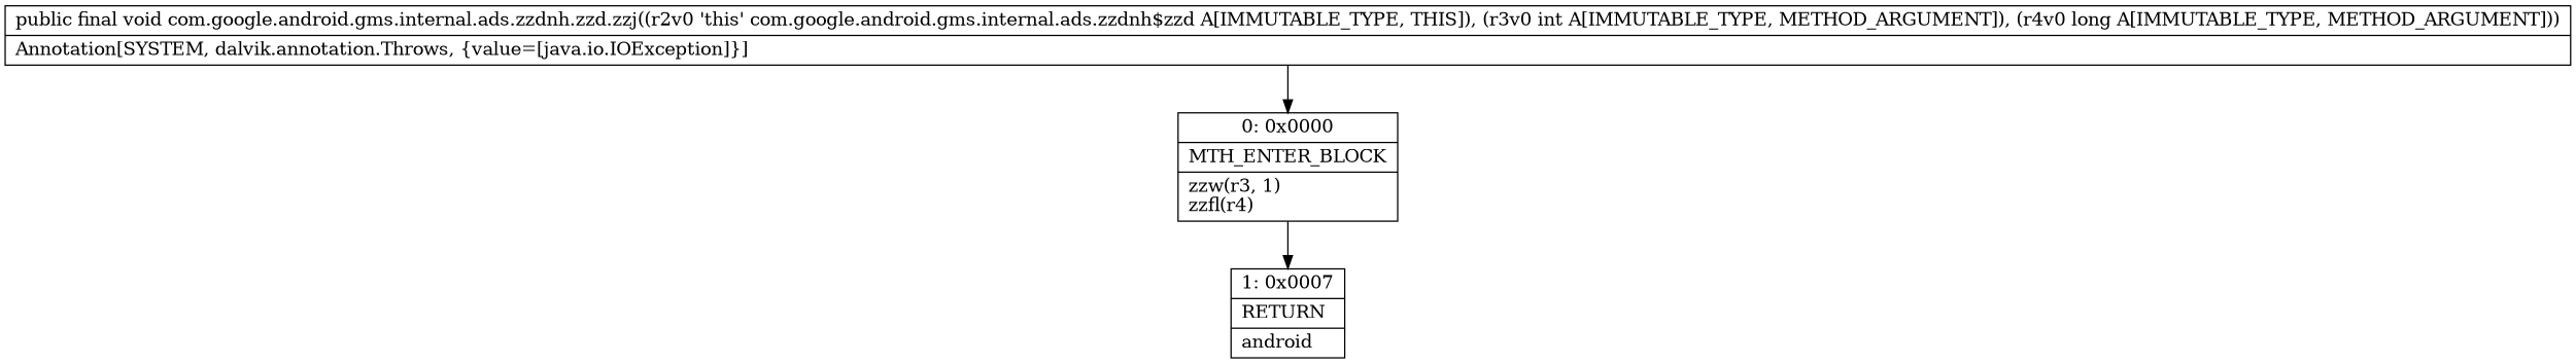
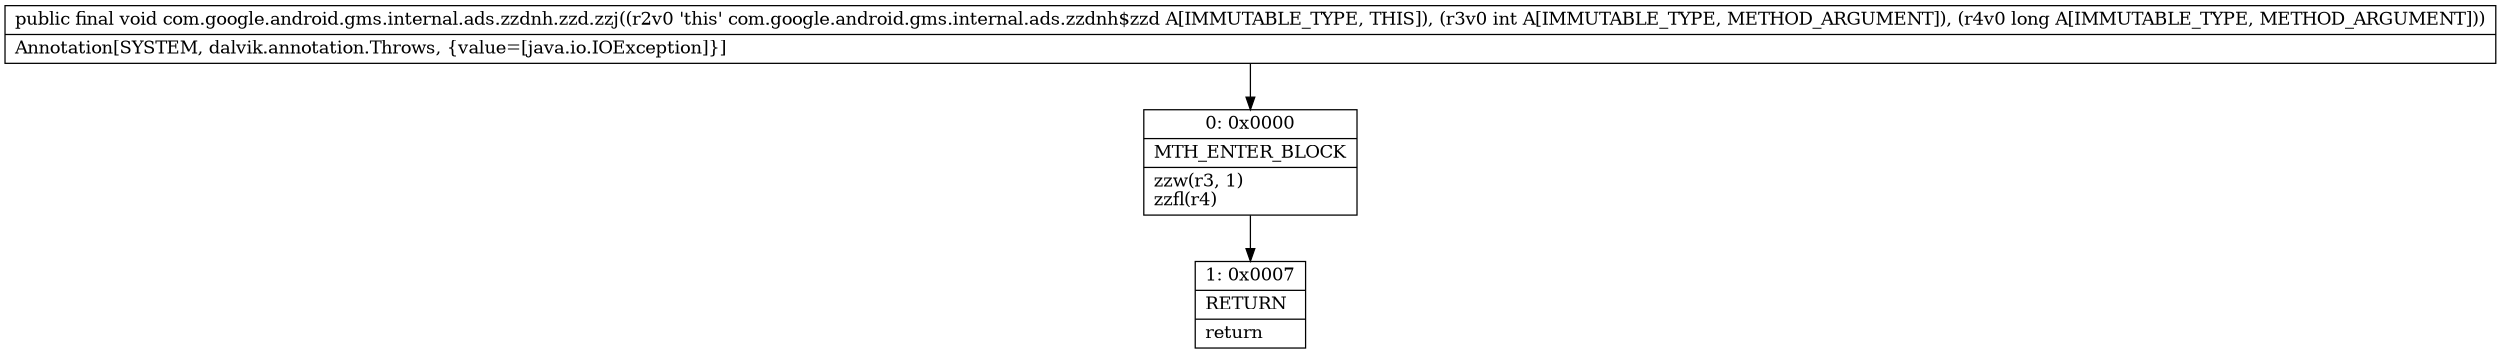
  digraph {
    node [shape=record]
    n1 [label="{0\:\ 0x0000|MTH_ENTER_BLOCK\l|zzw(r3, 1)\lzzfl(r4)\l}"]
-   n2 [label="{1\:\ 0x0007|RETURN\l|android\l}"]
+   n2 [label="{1\:\ 0x0007|RETURN\l|return\l}"]
    n3 [label="{public final void com.google.android.gms.internal.ads.zzdnh.zzd.zzj((r2v0 'this' com.google.android.gms.internal.ads.zzdnh$zzd A[IMMUTABLE_TYPE, THIS]), (r3v0 int A[IMMUTABLE_TYPE, METHOD_ARGUMENT]), (r4v0 long A[IMMUTABLE_TYPE, METHOD_ARGUMENT]))  | Annotation[SYSTEM, dalvik.annotation.Throws, \{value=[java.io.IOException]\}]\l}"]
    n1 -> n2
    n3 -> n1
  }
